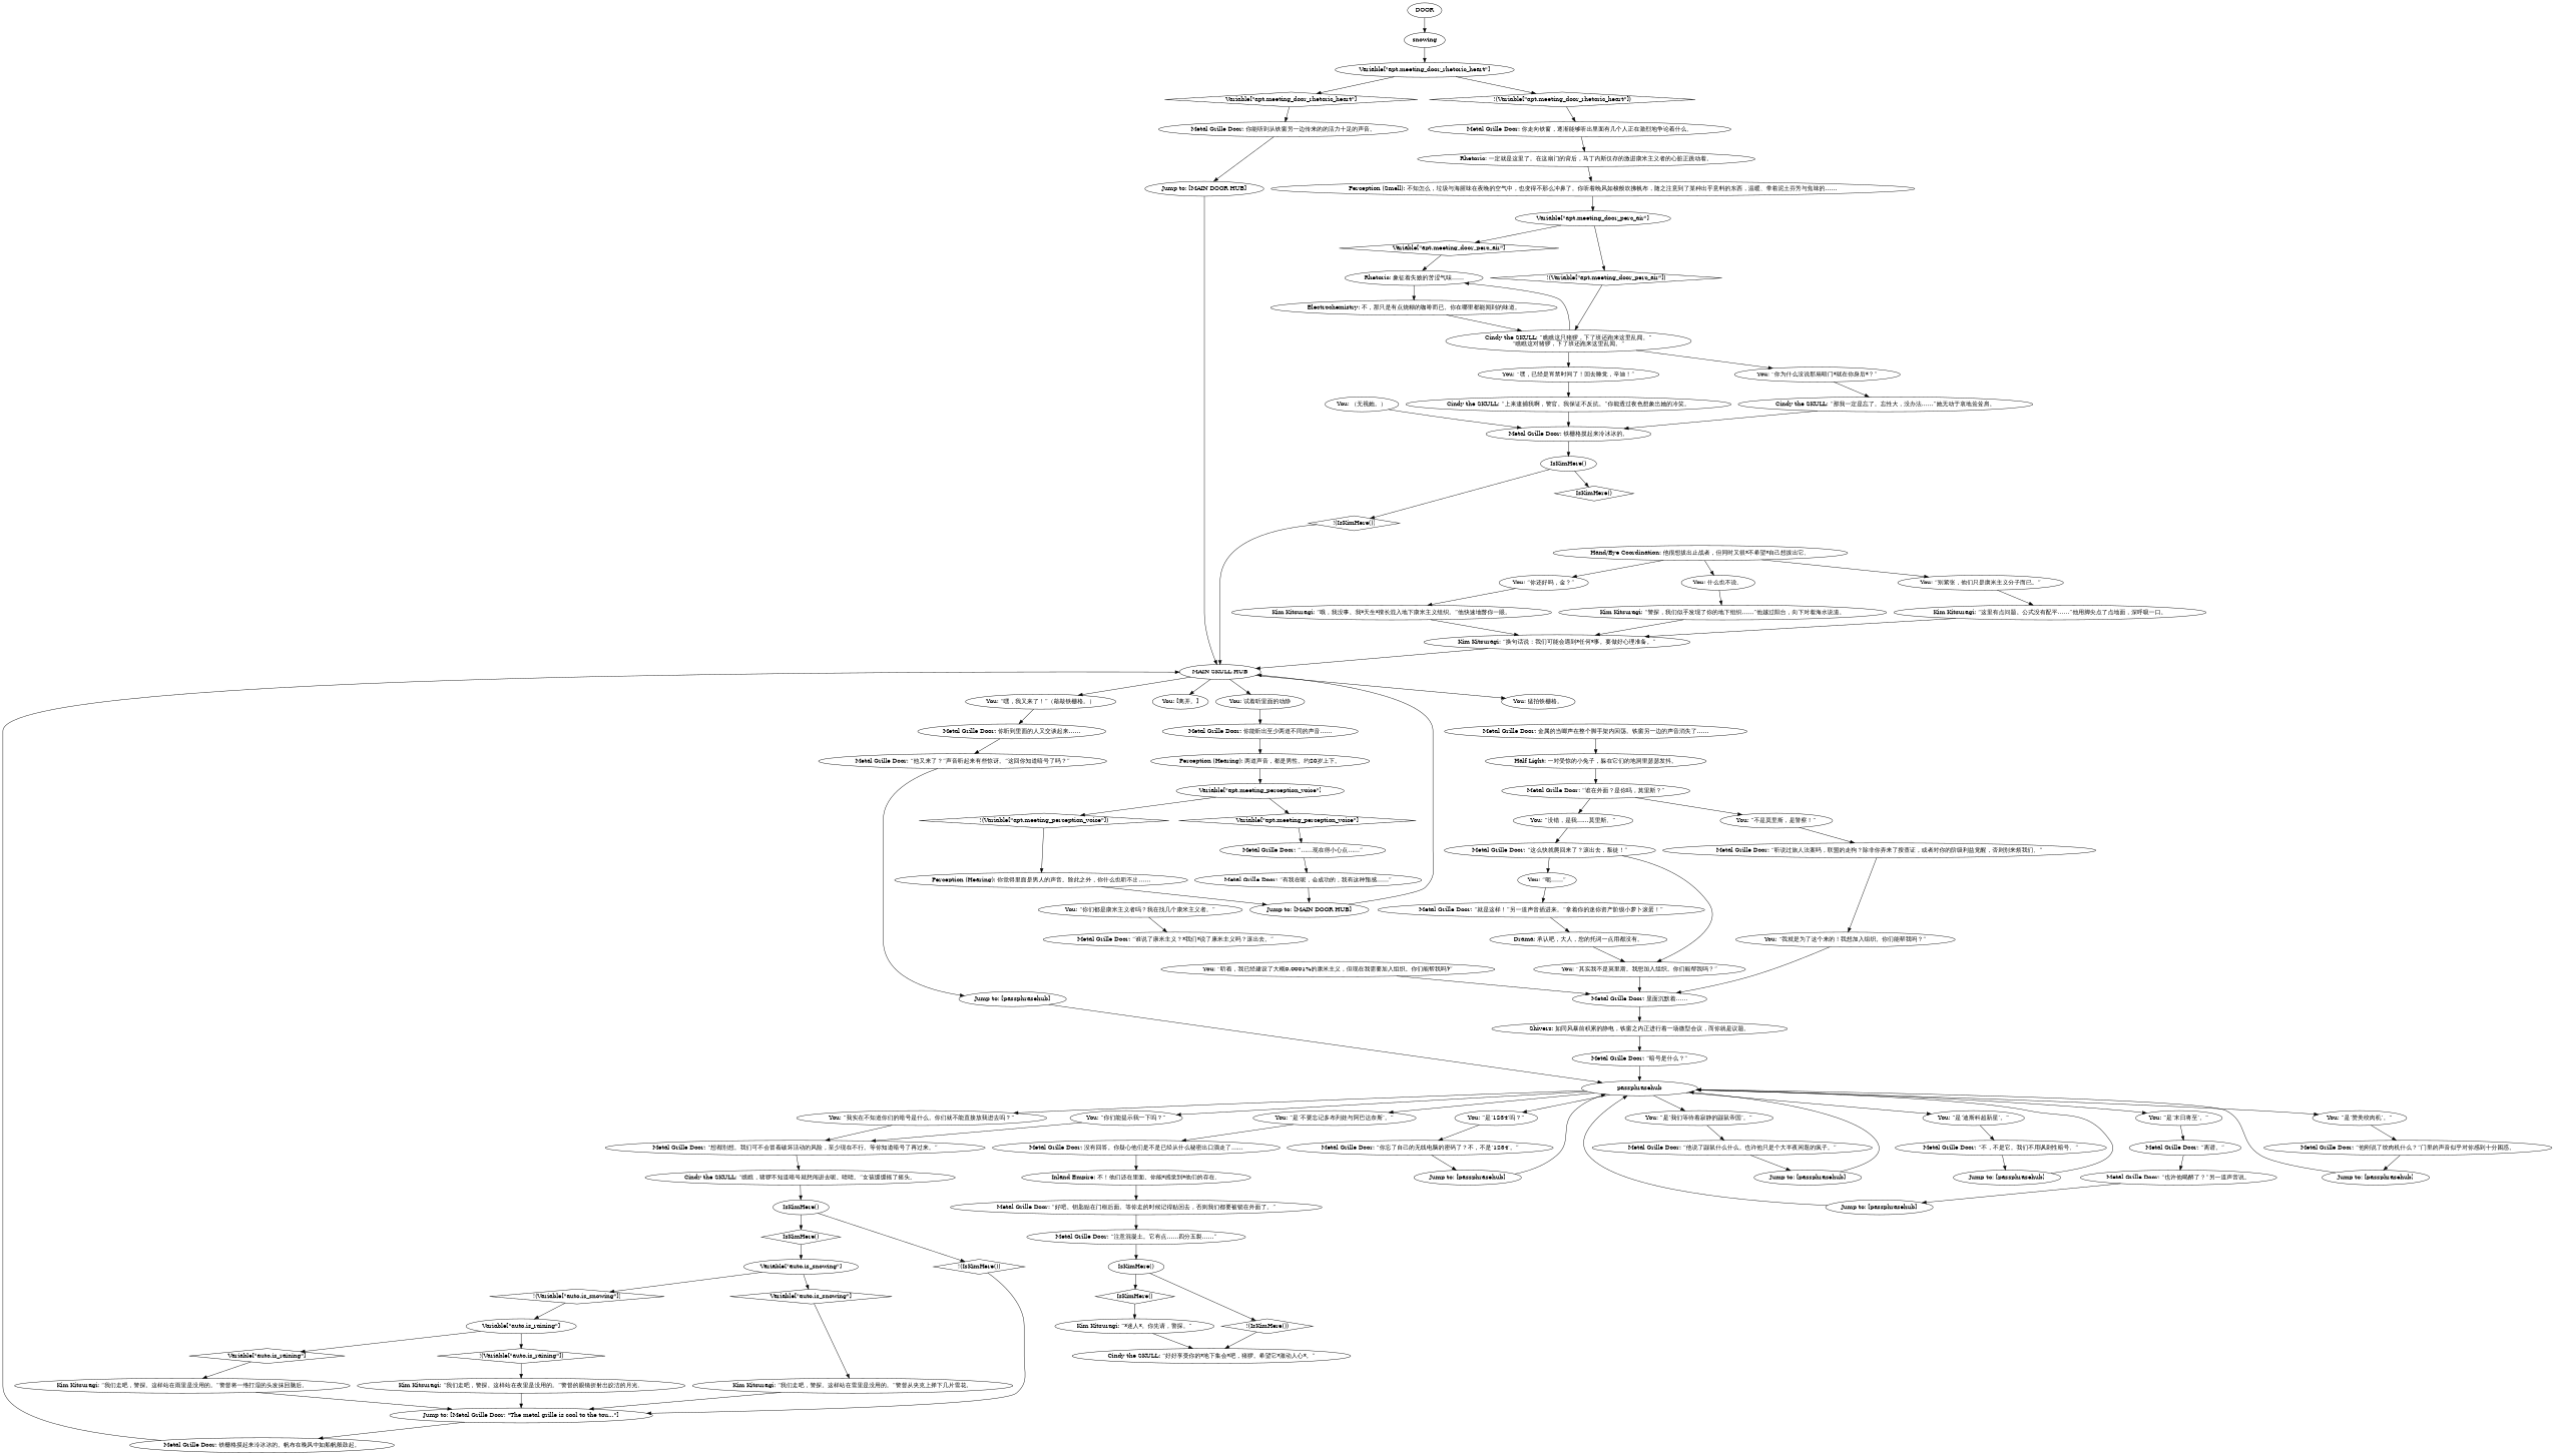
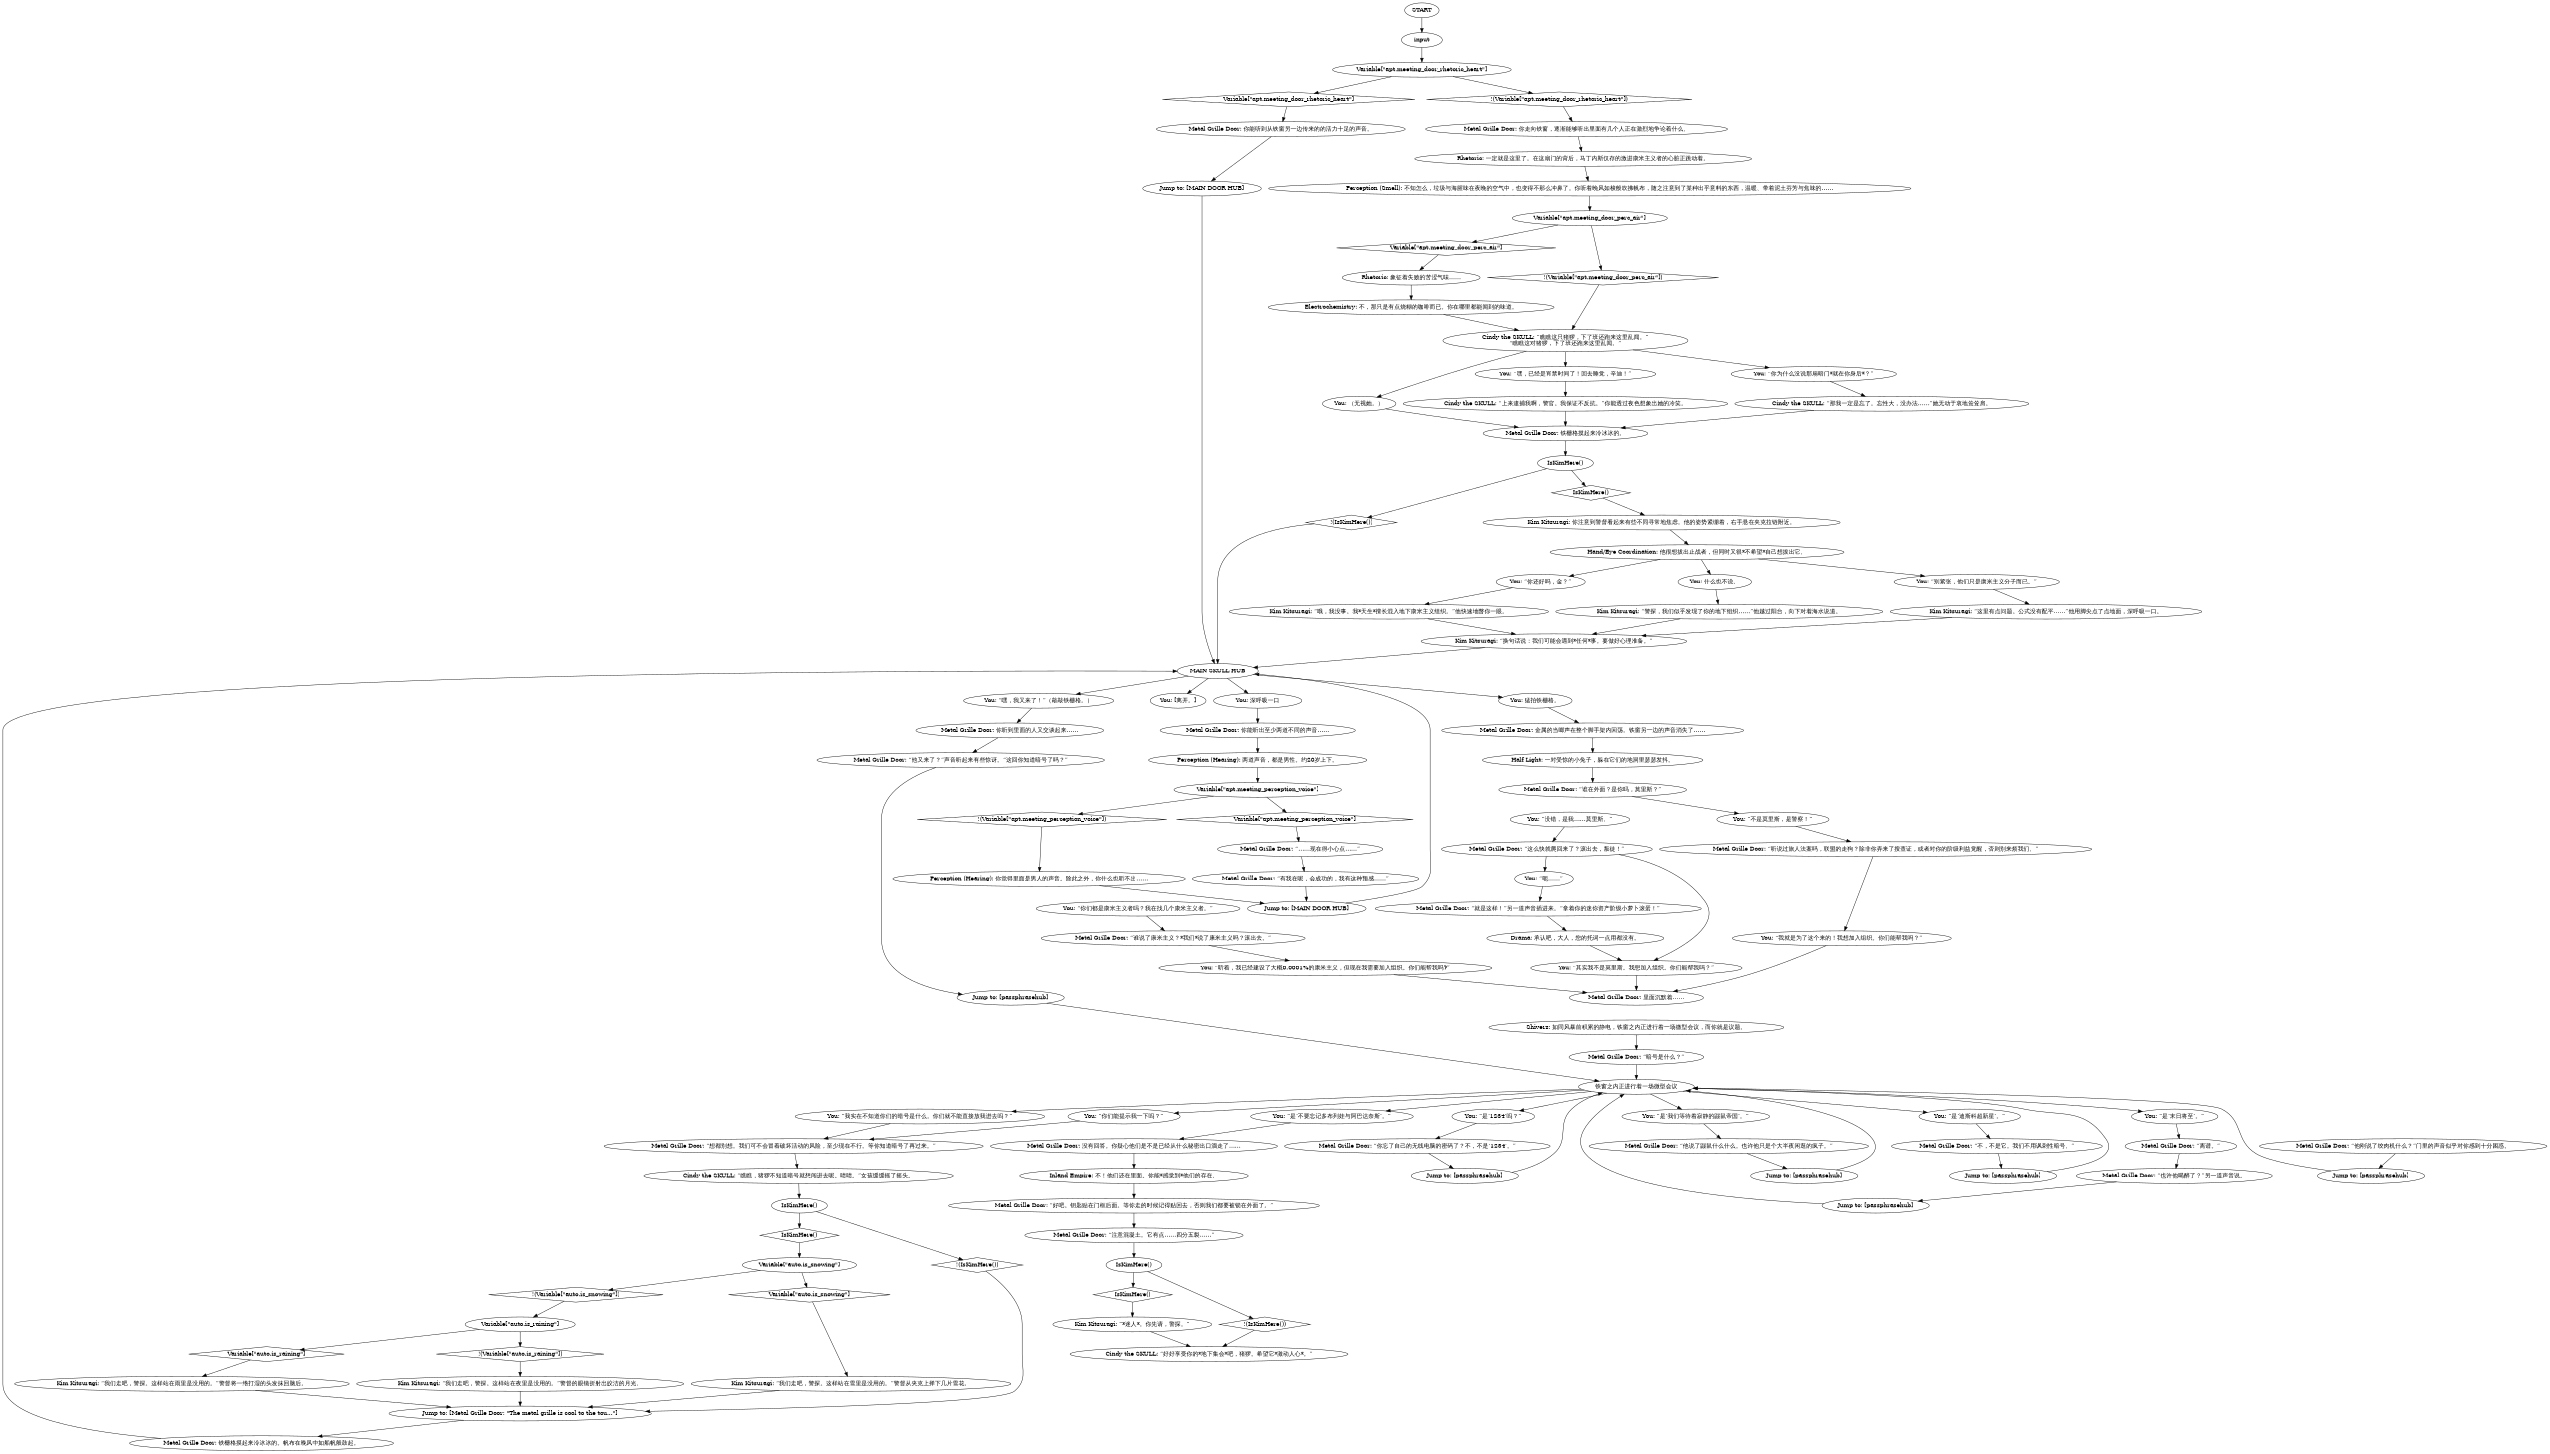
  digraph {
-   n1 [label=DOOR]
-   n2 [label=snowing]
+   n1 [label=START]
+   n2 [label=input]
    n3 [label="Variable[\"apt.meeting_door_rhetoric_heart\"]"]
    n4 [label="Variable[\"apt.meeting_door_rhetoric_heart\"]" shape=diamond]
    n5 [label="!(Variable[\"apt.meeting_door_rhetoric_heart\"])" shape=diamond]
    n6 [label="Rhetoric: 象征着失败的苦涩气味……"]
    n7 [label="Electrochemistry: 不，那只是有点烧糊的咖啡而已。你在哪里都能闻到的味道。"]
    n8 [label="Cindy the SKULL: “瞧瞧这只猪猡，下了班还跑来这里乱闻。”\n“瞧瞧这对猪猡，下了班还跑来这里乱闻。”"]
    n9 [label="You: “嘿，已经是宵禁时间了！回去睡觉，辛迪！”"]
    n10 [label="Cindy the SKULL: “上来逮捕我啊，警官。我保证不反抗。”你能透过夜色想象出她的冷笑。"]
    n11 [label="Metal Grille Door: 铁栅格摸起来冷冰冰的。"]
    n12 [label="Metal Grille Door: 你听到里面的人又交谈起来……"]
    n13 [label="Metal Grille Door: “他又来了？”声音听起来有些惊讶。“这回你知道暗号了吗？”"]
    n14 [label="Jump to: [passphrasehub]"]
    n15 [label="Metal Grille Door: “就是这样！”另一道声音插进来。“拿着你的迷你资产阶级小萝卜滚蛋！”"]
    n16 [label="Drama: 承认吧，大人，您的托词一点用都没有。"]
    n17 [label="You: “其实我不是莫里斯。我想加入组织。你们能帮我吗？”"]
    n18 [label="Metal Grille Door: “不，不是它。我们不用讽刺性暗号。”"]
    n19 [label="Jump to: [passphrasehub]"]
-   n20 [label=passphrasehub]
+   n20 [label="铁窗之内正进行着一场微型会议"]
    n21 [label="IsKimHere()"]
    n22 [label="IsKimHere()" shape=diamond]
    n23 [label="!(IsKimHere())" shape=diamond]
    n24 [label="You: 猛拍铁栅格。"]
    n25 [label="Metal Grille Door: 金属的当啷声在整个脚手架内回荡。铁窗另一边的声音消失了……"]
    n26 [label="Half Light: 一对受惊的小兔子，躲在它们的地洞里瑟瑟发抖。"]
    n27 [label="Metal Grille Door: 里面沉默着……"]
    n28 [label="You: “我实在不知道你们的暗号是什么。你们就不能直接放我进去吗？”"]
    n29 [label="Metal Grille Door: “想都别想。我们可不会冒着破坏活动的风险，至少现在不行。等你知道暗号了再过来。”"]
    n30 [label="Cindy the SKULL: “瞧瞧，猪猡不知道暗号就想闯进去呢。啧啧。”女孩缓缓摇了摇头。"]
    n31 [label="Kim Kitsuragi: “我们走吧，警探。这样站在雪里是没用的。”警督从夹克上掸下几片雪花。"]
    n32 [label="Jump to: [Metal Grille Door: \"The metal grille is cool to the tou...\"]"]
    n33 [label="Metal Grille Door: 铁栅格摸起来冷冰冰的。帆布在晚风中如船帆般鼓起。"]
    n34 [label="Metal Grille Door: 没有回答。你疑心他们是不是已经从什么秘密出口溜走了……"]
    n35 [label="Inland Empire: 不！他们还在里面。你能*感觉到*他们的存在。"]
    n36 [label="Metal Grille Door: “好吧。钥匙贴在门框后面。等你走的时候记得贴回去，否则我们都要被锁在外面了。”"]
    n37 [label="Metal Grille Door: “注意混凝土。它有点……四分五裂……”"]
    n38 [label="You: “你为什么没说那扇暗门*就在你身后*？”"]
    n39 [label="You: （无视她。）"]
    n40 [label="Kim Kitsuragi: “这里有点问题。公式没有配平……”他用脚尖点了点地面，深呼吸一口。"]
    n41 [label="Kim Kitsuragi: “换句话说：我们可能会遇到*任何*事。要做好心理准备。”"]
    n42 [label="MAIN SKULL HUB"]
    n43 [label="You: [离开。]"]
    n44 [label="Metal Grille Door: “谁说了康米主义？*我们*说了康米主义吗？滚出去。”"]
    n45 [label="You: “听着，我已经建设了大概0.0001%的康米主义，但现在我需要加入组织。你们能帮我吗?”"]
    n46 [label="Kim Kitsuragi: “警探，我们似乎发现了你的地下组织……”他越过阳台，向下对着海水说道。"]
    n47 [label="Metal Grille Door: “谁在外面？是你吗，莫里斯？”"]
    n48 [label="You: “不是莫里斯，是警察！”"]
    n49 [label="You: “没错，是我……莫里斯。”"]
    n50 [label="Metal Grille Door: “听说过旅人法案吗，联盟的走狗？除非你弄来了搜查证，或者对你的阶级利益觉醒，否则别来烦我们。”"]
    n51 [label="You: “你们都是康米主义者吗？我在找几个康米主义者。”"]
    n52 [label="Metal Grille Door: “这么快就爬回来了？滚出去，叛徒！”"]
    n53 [label="Metal Grille Door: “暗号是什么？”"]
    n54 [label="You: “你们能提示我一下吗？”"]
    n55 [label="You: “是‘末日将至’。”"]
    n56 [label="You: “是‘迪斯科超新星’。”"]
    n57 [label="You: “是‘1234’吗？”"]
    n58 [label="You: “是‘我们等待着寂静的鼹鼠帝国’。”"]
-   n59 [label="You: “是‘赞美绞肉机’。”"]
    n60 [label="You: “是‘不要忘记多布列娃与阿巴达奈斯’。”"]
    n61 [label="Metal Grille Door: “……现在得小心点……”"]
    n62 [label="Metal Grille Door: “有我在呢，会成功的，我有这种预感……”"]
    n63 [label="Jump to: [MAIN DOOR HUB]"]
    n64 [label="Cindy the SKULL: “那我一定是忘了。忘性大，没办法……”她无动于衷地耸耸肩。"]
    n65 [label="You: “别紧张，他们只是康米主义分子而已。”"]
    n66 [label="Metal Grille Door: “离谱。”"]
    n67 [label="Metal Grille Door: “也许他喝醉了？”另一道声音说。"]
    n68 [label="Jump to: [passphrasehub]"]
    n69 [label="Perception (Hearing): 两道声音，都是男性。约20岁上下。"]
    n70 [label="Variable[\"apt.meeting_perception_voice\"]"]
    n71 [label="Variable[\"apt.meeting_perception_voice\"]" shape=diamond]
    n72 [label="!(Variable[\"apt.meeting_perception_voice\"])" shape=diamond]
    n73 [label="You: “我就是为了这个来的！我想加入组织。你们能帮我吗？”"]
    n74 [label="Shivers: 如同风暴前积累的静电，铁窗之内正进行着一场微型会议，而你就是议题。"]
    n75 [label="Variable[\"auto.is_raining\"]"]
    n76 [label="Variable[\"auto.is_raining\"]" shape=diamond]
    n77 [label="!(Variable[\"auto.is_raining\"])" shape=diamond]
    n78 [label="Kim Kitsuragi: “我们走吧，警探。这样站在雨里是没用的。”警督将一绺打湿的头发抹回脑后。"]
    n79 [label="Kim Kitsuragi: “我们走吧，警探。这样站在夜里是没用的。”警督的眼镜折射出皎洁的月光。"]
    n80 [label="Metal Grille Door: “你忘了自己的无线电脑的密码了？不，不是‘1234’。”"]
    n81 [label="Jump to: [passphrasehub]"]
    n82 [label="Jump to: [passphrasehub]"]
+   n83 [label="Kim Kitsuragi: 你注意到警督看起来有些不同寻常地焦虑。他的姿势紧绷着，右手悬在夹克拉链附近。"]
    n84 [label="Hand/Eye Coordination: 他很想拔出止战者，但同时又很*不希望*自己想拔出它。"]
    n85 [label="You: “你还好吗，金？”"]
    n86 [label="You: 什么也不说。"]
-   n87 [label="You: 试着听里面的动静"]
+   n87 [label="You: 深呼吸一口"]
    n88 [label="Metal Grille Door: 你能听出至少两道不同的声音……"]
    n89 [label="You: “嘿，我又来了！”（敲敲铁栅格。）"]
    n90 [label="You: “呃……”"]
    n91 [label="IsKimHere()"]
    n92 [label="IsKimHere()" shape=diamond]
    n93 [label="!(IsKimHere())" shape=diamond]
    n94 [label="Variable[\"auto.is_snowing\"]"]
    n95 [label="Variable[\"auto.is_snowing\"]" shape=diamond]
    n96 [label="!(Variable[\"auto.is_snowing\"])" shape=diamond]
    n97 [label="Metal Grille Door: “他说了鼹鼠什么什么。也许他只是个大半夜闲逛的疯子。”"]
    n98 [label="Metal Grille Door: 你能听到从铁窗另一边传来的的活力十足的声音。"]
    n99 [label="Jump to: [MAIN DOOR HUB]"]
    n100 [label="Kim Kitsuragi: “哦，我没事。我*天生*擅长混入地下康米主义组织。”他快速地瞥你一眼。"]
    n101 [label="Metal Grille Door: “他刚说了绞肉机什么？”门里的声音似乎对你感到十分困惑。"]
    n102 [label="Perception (Hearing): 你觉得里面是男人的声音。除此之外，你什么也听不出……"]
    n103 [label="Perception (Smell): 不知怎么，垃圾与海腥味在夜晚的空气中，也变得不那么冲鼻了。你听着晚风如梭般吹拂帆布，随之注意到了某种出乎意料的东西，温暖、带着泥土芬芳与焦味的……"]
    n104 [label="Variable[\"apt.meeting_door_perc_air\"]"]
    n105 [label="Variable[\"apt.meeting_door_perc_air\"]" shape=diamond]
    n106 [label="!(Variable[\"apt.meeting_door_perc_air\"])" shape=diamond]
    n107 [label="Metal Grille Door: 你走向铁窗，逐渐能够听出里面有几个人正在激烈地争论着什么。"]
    n108 [label="Rhetoric: 一定就是这里了。在这扇门的背后，马丁内斯仅存的激进康米主义者的心脏正跳动着。"]
    n109 [label="IsKimHere()"]
    n110 [label="IsKimHere()" shape=diamond]
    n111 [label="!(IsKimHere())" shape=diamond]
    n112 [label="Kim Kitsuragi: “*迷人*。你先请，警探。”"]
    n113 [label="Cindy the SKULL: “好好享受你的*地下集会*吧，猪猡。希望它*激动人心*。”"]
    n114 [label="Jump to: [passphrasehub]"]
    n1 -> n2
    n2 -> n3
    n3 -> n4
    n3 -> n5
    n4 -> n98
    n5 -> n107
    n6 -> n7
    n7 -> n8
    n8 -> n9
    n8 -> n38
-   n8 -> n6
+   n8 -> n39
    n9 -> n10
    n10 -> n11
    n11 -> n21
    n12 -> n13
    n13 -> n14
    n14 -> n20
    n15 -> n16
    n16 -> n17
    n17 -> n27
    n18 -> n19
    n19 -> n20
    n20 -> n28
    n20 -> n54
    n20 -> n55
    n20 -> n56
    n20 -> n57
    n20 -> n58
-   n20 -> n59
    n20 -> n60
    n21 -> n22
    n21 -> n23
+   n22 -> n83
    n23 -> n42
+   n24 -> n25
    n25 -> n26
    n26 -> n47
-   n27 -> n74
    n28 -> n29
    n29 -> n30
    n30 -> n91
    n31 -> n32
    n32 -> n33
    n33 -> n42
    n34 -> n35
    n35 -> n36
    n36 -> n37
    n37 -> n109
    n38 -> n64
    n39 -> n11
    n40 -> n41
    n41 -> n42
    n42 -> n24
    n42 -> n43
    n42 -> n87
    n42 -> n89
+   n44 -> n45
    n45 -> n27
    n46 -> n41
    n47 -> n48
-   n47 -> n49
    n48 -> n50
    n49 -> n52
    n50 -> n73
    n51 -> n44
    n52 -> n17
    n52 -> n90
    n53 -> n20
    n54 -> n29
    n55 -> n66
    n56 -> n18
    n57 -> n80
    n58 -> n97
-   n59 -> n101
    n60 -> n34
    n61 -> n62
    n62 -> n63
    n63 -> n42
    n64 -> n11
    n65 -> n40
    n66 -> n67
    n67 -> n68
    n68 -> n20
    n69 -> n70
    n70 -> n71
    n70 -> n72
    n71 -> n61
    n72 -> n102
    n73 -> n27
    n74 -> n53
    n75 -> n76
    n75 -> n77
    n76 -> n78
    n77 -> n79
    n78 -> n32
    n79 -> n32
    n80 -> n81
    n81 -> n20
    n82 -> n20
+   n83 -> n84
    n84 -> n65
    n84 -> n85
    n84 -> n86
    n85 -> n100
    n86 -> n46
    n87 -> n88
    n88 -> n69
    n89 -> n12
    n90 -> n15
    n91 -> n92
    n91 -> n93
    n92 -> n94
    n93 -> n32
    n94 -> n95
    n94 -> n96
    n95 -> n31
    n96 -> n75
    n97 -> n82
    n98 -> n99
    n99 -> n42
    n100 -> n41
    n101 -> n114
    n102 -> n63
    n103 -> n104
    n104 -> n105
    n104 -> n106
    n105 -> n6
    n106 -> n8
    n107 -> n108
    n108 -> n103
    n109 -> n110
    n109 -> n111
    n110 -> n112
    n111 -> n113
    n112 -> n113
    n114 -> n20
  }
